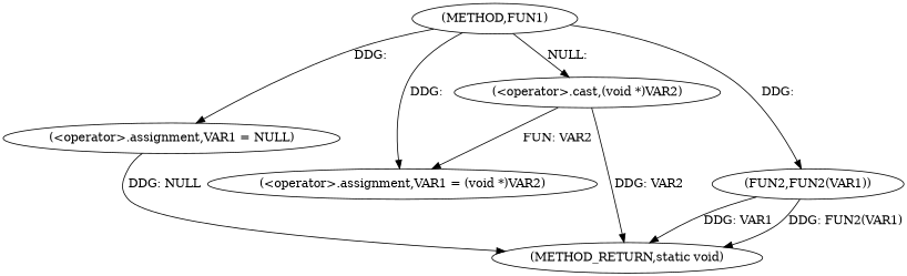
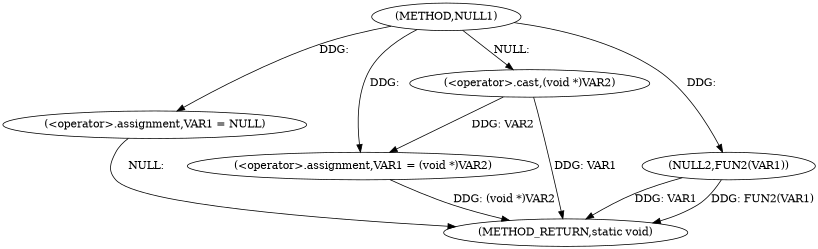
  digraph {
-   n1 [label="(METHOD,FUN1)"]
+   n1 [label="(METHOD,NULL1)"]
    n2 [label="(<operator>.assignment,VAR1 = NULL)"]
    n3 [label="(<operator>.assignment,VAR1 = (void *)VAR2)"]
    n4 [label="(<operator>.cast,(void *)VAR2)"]
-   n5 [label="(FUN2,FUN2(VAR1))"]
+   n5 [label="(NULL2,FUN2(VAR1))"]
    n6 [label="(METHOD_RETURN,static void)"]
    n1 -> n2 [label="DDG: "]
    n1 -> n3 [label="DDG: "]
    n1 -> n4 [label="NULL: "]
    n1 -> n5 [label="DDG: "]
-   n2 -> n6 [label="DDG: NULL"]
-   n4 -> n3 [label="FUN: VAR2"]
-   n4 -> n6 [label="DDG: VAR2"]
+   n2 -> n6 [label="NULL: "]
+   n3 -> n6 [label="DDG: (void *)VAR2"]
+   n4 -> n3 [label="DDG: VAR2"]
+   n4 -> n6 [label="DDG: VAR1"]
    n5 -> n6 [label="DDG: VAR1"]
    n5 -> n6 [label="DDG: FUN2(VAR1)"]
  }
